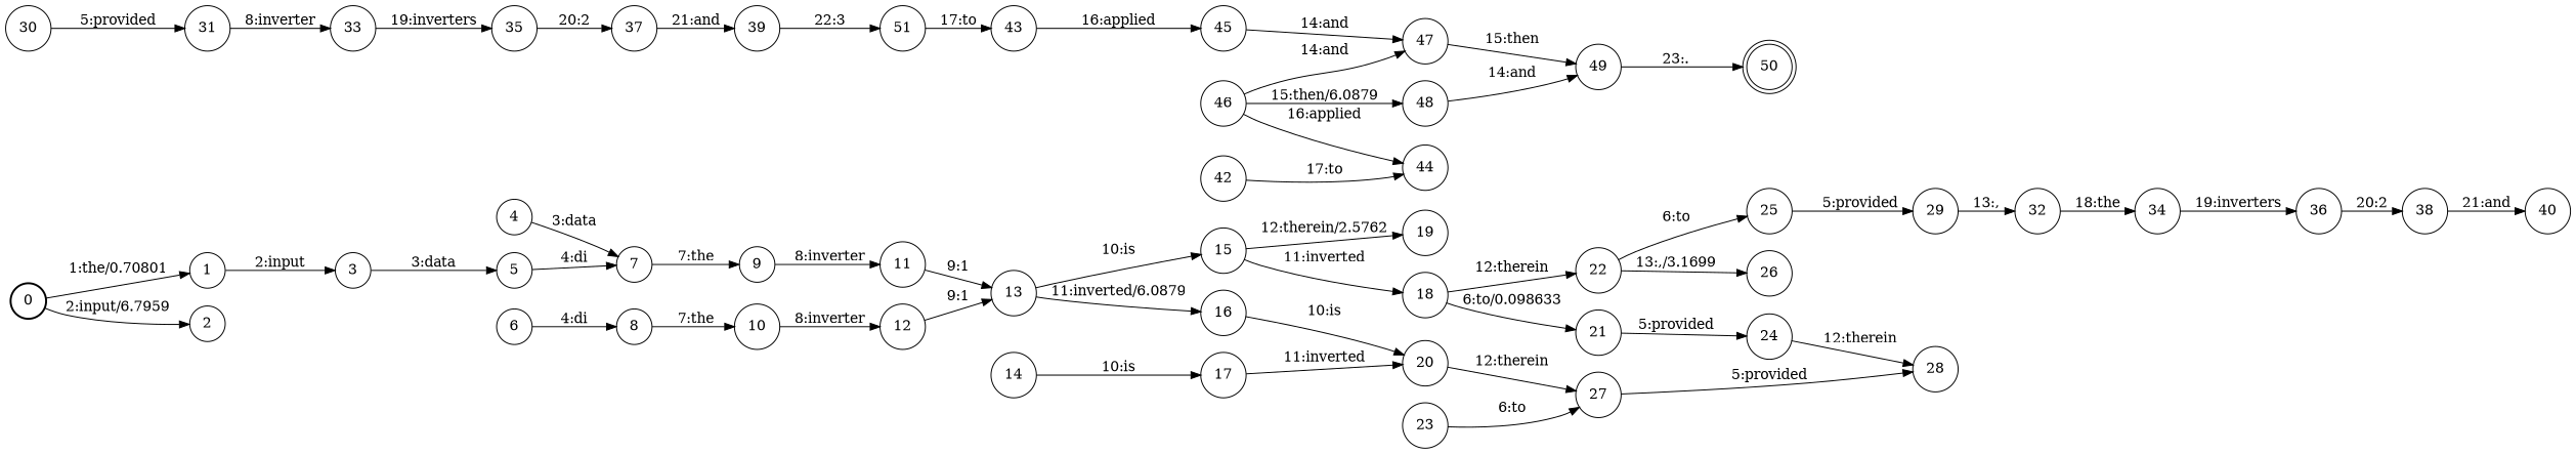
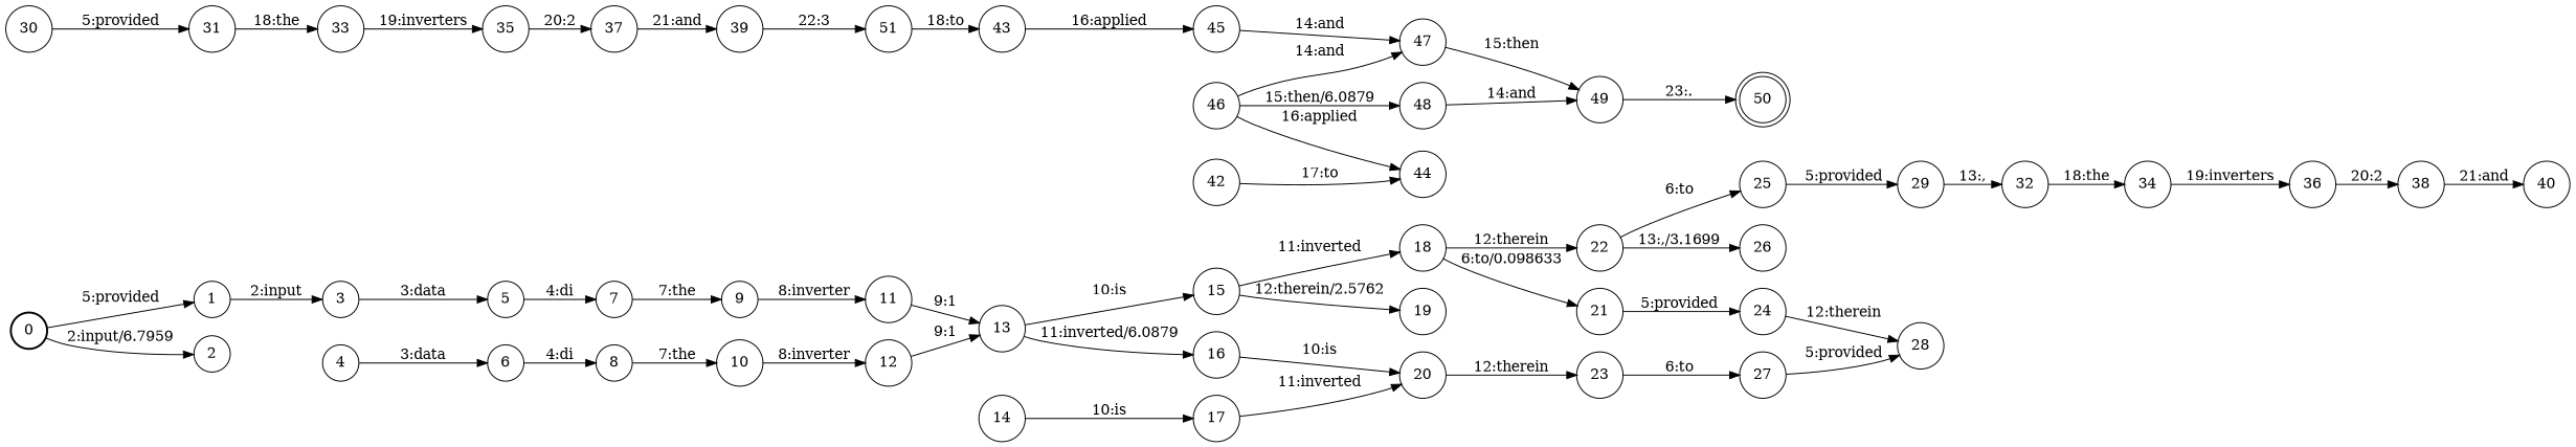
  digraph {
    nodesep=0.25
    rankdir=LR
    ranksep=0.4
    node [fontsize=14 shape=circle style=solid]
    edge [fontsize=14]
    n1 [label=0 style=bold]
    n2 [label=1]
    n3 [label=2]
    n4 [label=3]
    n5 [label=5]
    n6 [label=4]
    n7 [label=6]
    n8 [label=7]
    n9 [label=8]
    n10 [label=9]
    n11 [label=10]
    n12 [label=11]
    n13 [label=12]
    n14 [label=13]
    n15 [label=15]
    n16 [label=16]
    n17 [label=14]
    n18 [label=17]
    n19 [label=18]
    n20 [label=19]
    n21 [label=20]
    n22 [label=21]
    n23 [label=22]
    n24 [label=23]
    n25 [label=24]
    n26 [label=25]
    n27 [label=26]
    n28 [label=27]
    n29 [label=28]
    n30 [label=29]
    n31 [label=32]
    n32 [label=30]
    n33 [label=31]
    n34 [label=33]
    n35 [label=34]
    n36 [label=35]
    n37 [label=36]
    n38 [label=37]
    n39 [label=38]
    n40 [label=39]
    n41 [label=40]
    n42 [label=51]
    n43 [label=43]
    n44 [label=42]
    n45 [label=44]
    n46 [label=45]
    n47 [label=47]
    n48 [label=46]
    n49 [label=48]
    n50 [label=49]
    n51 [label=50 shape=doublecircle]
-   n1 -> n2 [label="1:the/0.70801"]
+   n1 -> n2 [label="5:provided"]
    n1 -> n3 [label="2:input/6.7959"]
    n2 -> n4 [label="2:input"]
    n4 -> n5 [label="3:data"]
    n5 -> n8 [label="4:di"]
-   n6 -> n8 [label="3:data"]
+   n6 -> n7 [label="3:data"]
    n7 -> n9 [label="4:di"]
    n8 -> n10 [label="7:the"]
    n9 -> n11 [label="7:the"]
    n10 -> n12 [label="8:inverter"]
    n11 -> n13 [label="8:inverter"]
    n12 -> n14 [label="9:1"]
    n13 -> n14 [label="9:1"]
    n14 -> n15 [label="10:is"]
    n14 -> n16 [label="11:inverted/6.0879"]
    n15 -> n19 [label="11:inverted"]
    n15 -> n20 [label="12:therein/2.5762"]
    n16 -> n21 [label="10:is"]
    n17 -> n18 [label="10:is"]
    n18 -> n21 [label="11:inverted"]
    n19 -> n22 [label="6:to/0.098633"]
    n19 -> n23 [label="12:therein"]
-   n21 -> n28 [label="12:therein"]
+   n21 -> n24 [label="12:therein"]
    n22 -> n25 [label="5:provided"]
    n23 -> n26 [label="6:to"]
    n23 -> n27 [label="13:,/3.1699"]
    n24 -> n28 [label="6:to"]
    n25 -> n29 [label="12:therein"]
    n26 -> n30 [label="5:provided"]
    n28 -> n29 [label="5:provided"]
    n30 -> n31 [label="13:,"]
    n31 -> n35 [label="18:the"]
    n32 -> n33 [label="5:provided"]
-   n33 -> n34 [label="8:inverter"]
+   n33 -> n34 [label="18:the"]
    n34 -> n36 [label="19:inverters"]
    n35 -> n37 [label="19:inverters"]
    n36 -> n38 [label="20:2"]
    n37 -> n39 [label="20:2"]
    n38 -> n40 [label="21:and"]
    n39 -> n41 [label="21:and"]
    n40 -> n42 [label="22:3"]
-   n42 -> n43 [label="17:to"]
+   n42 -> n43 [label="18:to"]
    n43 -> n46 [label="16:applied"]
    n44 -> n45 [label="17:to"]
    n46 -> n47 [label="14:and"]
    n47 -> n50 [label="15:then"]
    n48 -> n45 [label="16:applied"]
    n48 -> n47 [label="14:and"]
    n48 -> n49 [label="15:then/6.0879"]
    n49 -> n50 [label="14:and"]
    n50 -> n51 [label="23:."]
  }
